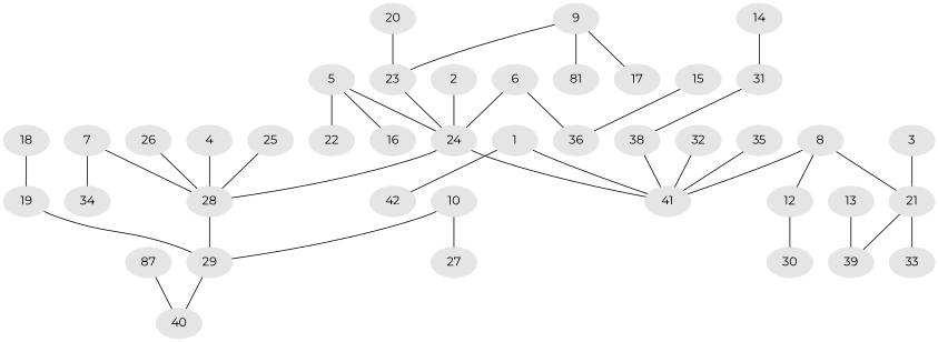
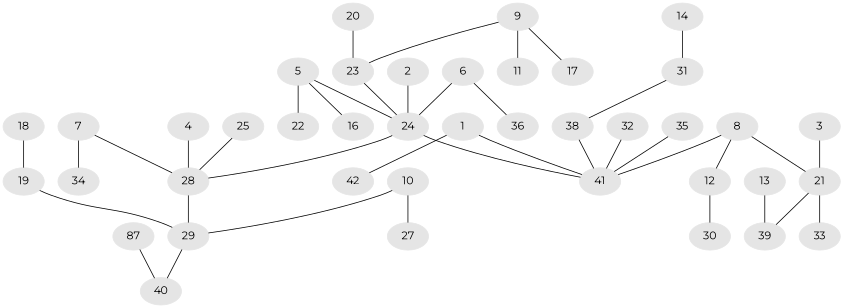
  graph {
    fontname=Montserrat
    node [color=gray90 fontname=Montserrat style=filled]
    edge [fontname=Montserrat weight=1.0]
    1
    41
    42
    2
    24
    28
    3
    21
    39
    33
    4
    29
    5
    16
    22
    6
    36
    7
    34
    8
    12
    30
    9
-   11 [label=81]
+   11
    17
    23
    10
    27
    40
    13
    14
    31
    38
-   15
    18
    19
    20
    25
-   26
    32
    35
    n42 [label=87]
    1 -- 41
    1 -- 42
    2 -- 24
    24 -- 41
    24 -- 28
    28 -- 29
    3 -- 21
    21 -- 39
    21 -- 33
    4 -- 28
    29 -- 40
    5 -- 24
    5 -- 16
    5 -- 22
    6 -- 24
    6 -- 36
    7 -- 28
    7 -- 34
    8 -- 41
    8 -- 21
    8 -- 12
    12 -- 30
    9 -- 11
    9 -- 17
    9 -- 23
    23 -- 24
    10 -- 29
    10 -- 27
    13 -- 39
    14 -- 31
    31 -- 38
    38 -- 41
-   15 -- 36
    18 -- 19
    19 -- 29
    20 -- 23
    25 -- 28
-   26 -- 28
    32 -- 41
    35 -- 41
    n42 -- 40
  }
